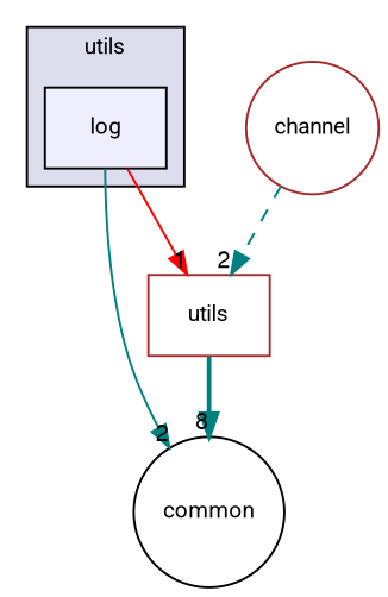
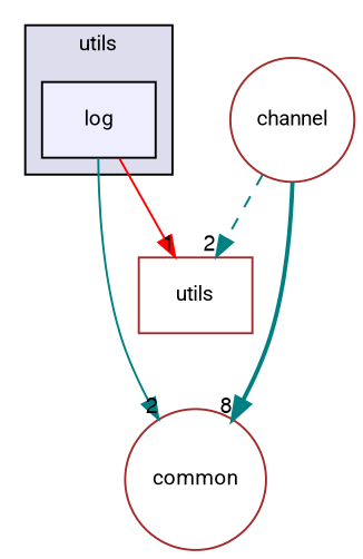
  digraph {
    compound=true
    fontname=Roboto
    node [color=black fontname=Roboto fontsize=10 shape=box]
    edge [color=teal fontname=Roboto headlabel=2 labeldistance=1.5 labelfontname=FreeSans labelfontsize=10 style=solid]
    n1 [fillcolor="#eeeeff" label=log pencolor=black style=filled]
-   n2 [label=common shape=circle]
+   n2 [color=brown label=common shape=circle]
    n3 [color=brown label=utils]
    n4 [color=brown label=channel shape=circle]
    subgraph cluster_1 {
      bgcolor="#ddddee"
      fontsize=10
      label=utils
      pencolor=black
      n1
    }
    n1 -> n2
    n1 -> n3 [color=red headlabel=1]
-   n3 -> n2 [headlabel=8 style=bold]
+   n4 -> n2 [headlabel=8 style=bold]
    n4 -> n3 [style=dashed]
  }
